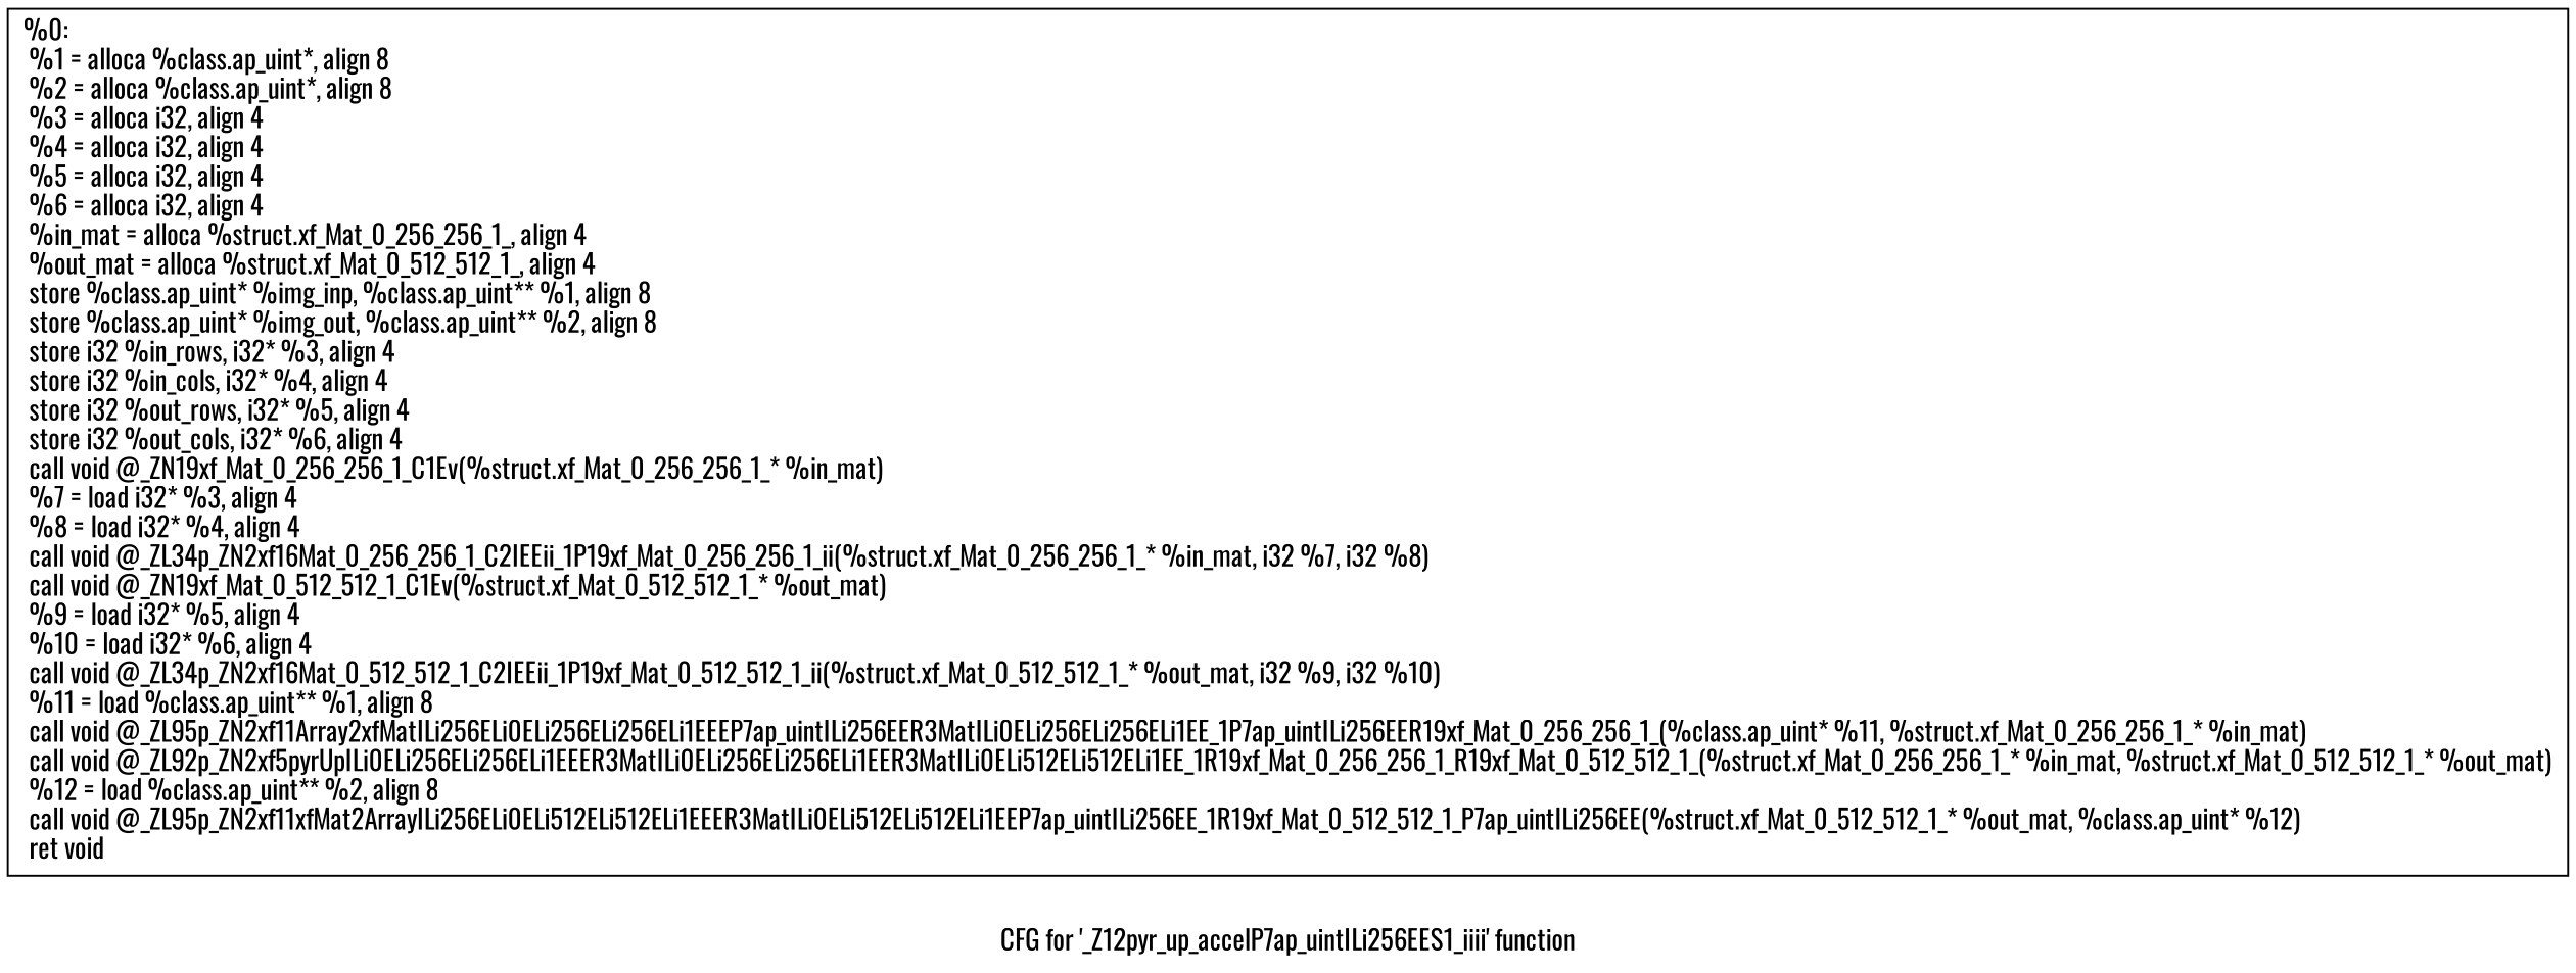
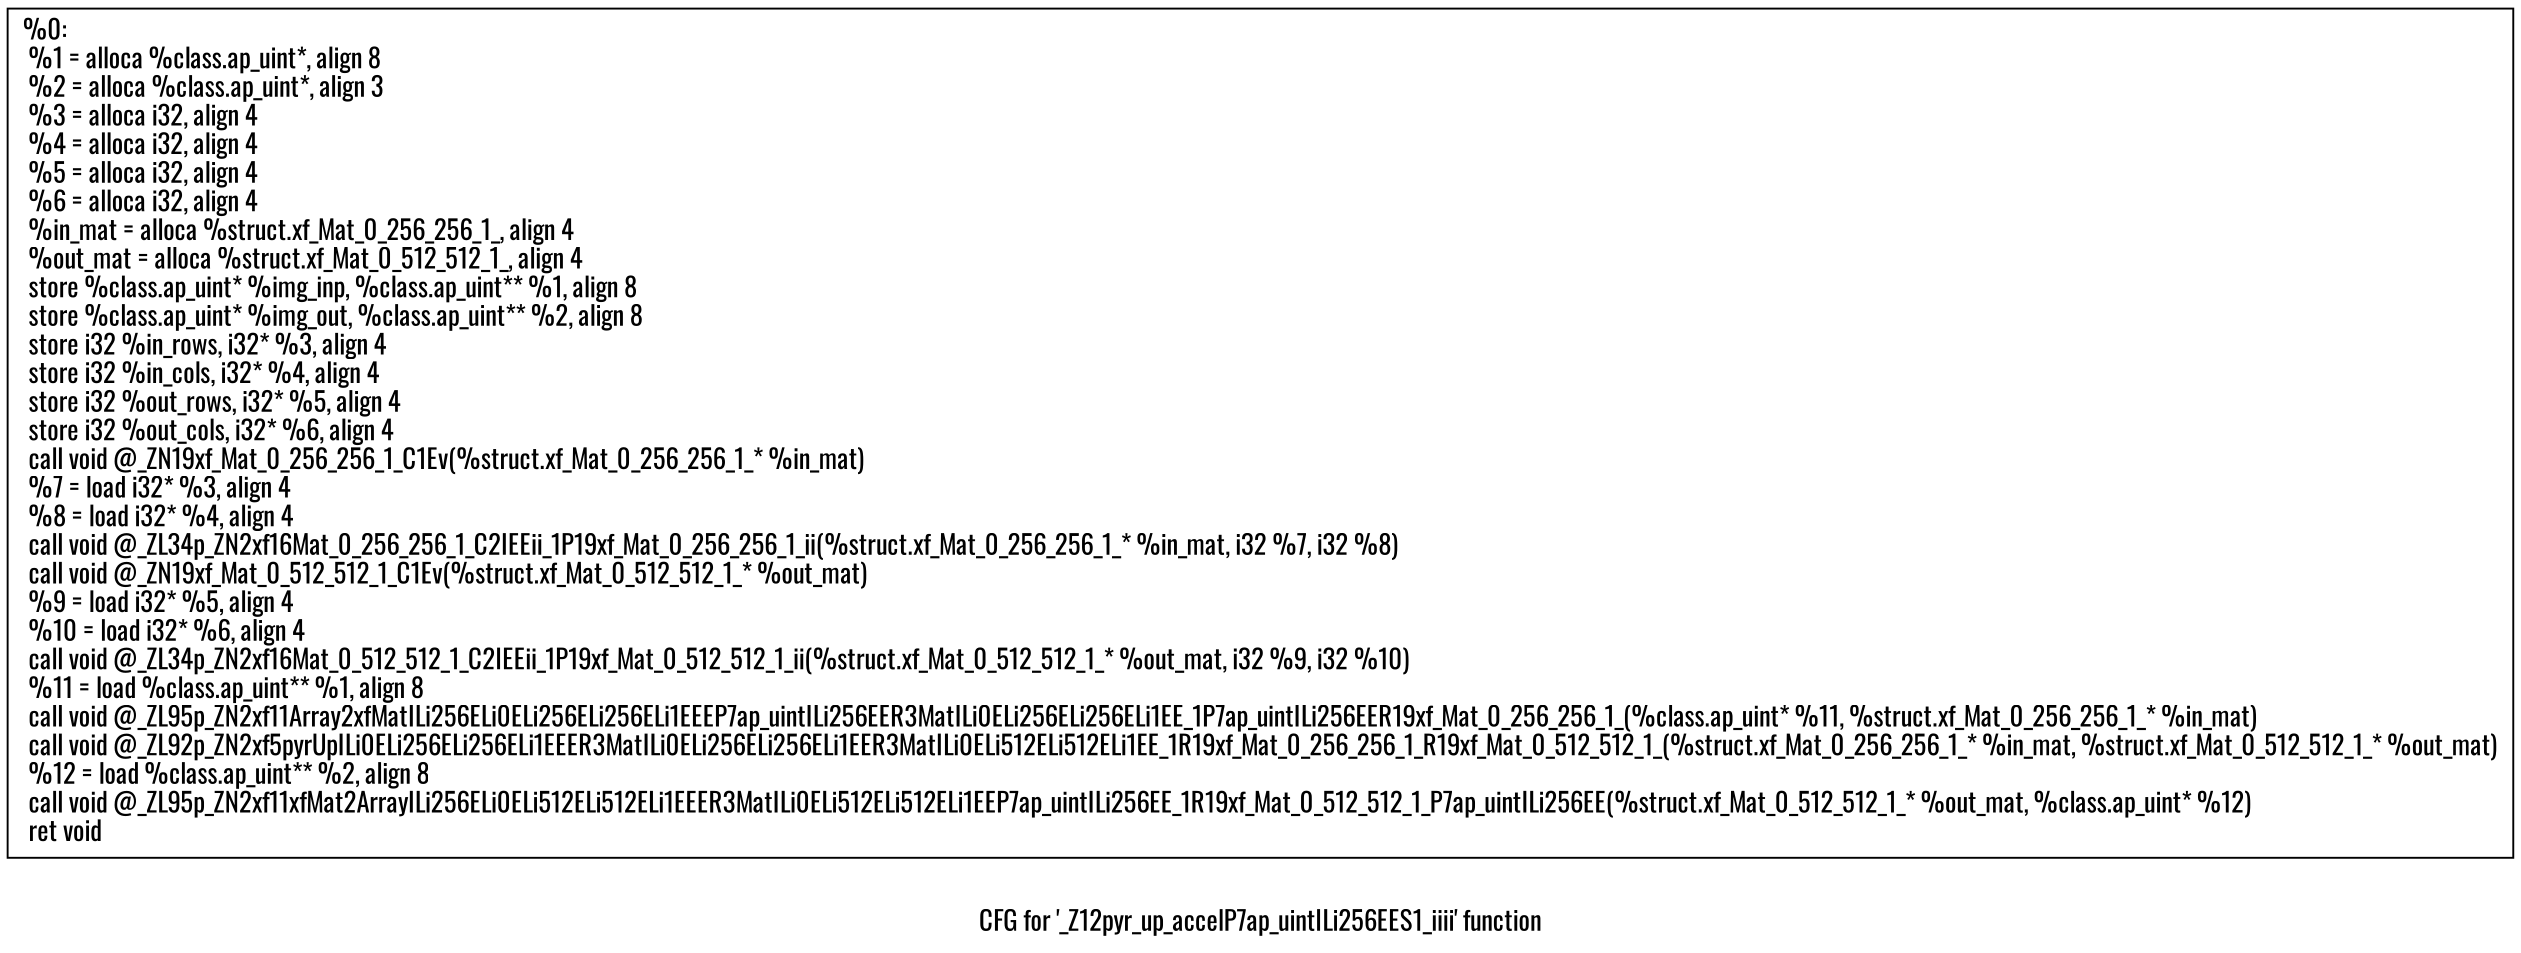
  digraph {
    label="CFG for '_Z12pyr_up_accelP7ap_uintILi256EES1_iiii' function"
    fontname=Oswald
-   n1 [label="{%0:\l  %1 = alloca %class.ap_uint*, align 8\l  %2 = alloca %class.ap_uint*, align 8\l  %3 = alloca i32, align 4\l  %4 = alloca i32, align 4\l  %5 = alloca i32, align 4\l  %6 = alloca i32, align 4\l  %in_mat = alloca %struct.xf_Mat_0_256_256_1_, align 4\l  %out_mat = alloca %struct.xf_Mat_0_512_512_1_, align 4\l  store %class.ap_uint* %img_inp, %class.ap_uint** %1, align 8\l  store %class.ap_uint* %img_out, %class.ap_uint** %2, align 8\l  store i32 %in_rows, i32* %3, align 4\l  store i32 %in_cols, i32* %4, align 4\l  store i32 %out_rows, i32* %5, align 4\l  store i32 %out_cols, i32* %6, align 4\l  call void @_ZN19xf_Mat_0_256_256_1_C1Ev(%struct.xf_Mat_0_256_256_1_* %in_mat)\l  %7 = load i32* %3, align 4\l  %8 = load i32* %4, align 4\l  call void @_ZL34p_ZN2xf16Mat_0_256_256_1_C2IEEii_1P19xf_Mat_0_256_256_1_ii(%struct.xf_Mat_0_256_256_1_* %in_mat, i32 %7, i32 %8)\l  call void @_ZN19xf_Mat_0_512_512_1_C1Ev(%struct.xf_Mat_0_512_512_1_* %out_mat)\l  %9 = load i32* %5, align 4\l  %10 = load i32* %6, align 4\l  call void @_ZL34p_ZN2xf16Mat_0_512_512_1_C2IEEii_1P19xf_Mat_0_512_512_1_ii(%struct.xf_Mat_0_512_512_1_* %out_mat, i32 %9, i32 %10)\l  %11 = load %class.ap_uint** %1, align 8\l  call void @_ZL95p_ZN2xf11Array2xfMatILi256ELi0ELi256ELi256ELi1EEEP7ap_uintILi256EER3MatILi0ELi256ELi256ELi1EE_1P7ap_uintILi256EER19xf_Mat_0_256_256_1_(%class.ap_uint* %11, %struct.xf_Mat_0_256_256_1_* %in_mat)\l  call void @_ZL92p_ZN2xf5pyrUpILi0ELi256ELi256ELi1EEER3MatILi0ELi256ELi256ELi1EER3MatILi0ELi512ELi512ELi1EE_1R19xf_Mat_0_256_256_1_R19xf_Mat_0_512_512_1_(%struct.xf_Mat_0_256_256_1_* %in_mat, %struct.xf_Mat_0_512_512_1_* %out_mat)\l  %12 = load %class.ap_uint** %2, align 8\l  call void @_ZL95p_ZN2xf11xfMat2ArrayILi256ELi0ELi512ELi512ELi1EEER3MatILi0ELi512ELi512ELi1EEP7ap_uintILi256EE_1R19xf_Mat_0_512_512_1_P7ap_uintILi256EE(%struct.xf_Mat_0_512_512_1_* %out_mat, %class.ap_uint* %12)\l  ret void\l}" shape=record fontname=Oswald]
+   n1 [label="{%0:\l  %1 = alloca %class.ap_uint*, align 8\l  %2 = alloca %class.ap_uint*, align 3\l  %3 = alloca i32, align 4\l  %4 = alloca i32, align 4\l  %5 = alloca i32, align 4\l  %6 = alloca i32, align 4\l  %in_mat = alloca %struct.xf_Mat_0_256_256_1_, align 4\l  %out_mat = alloca %struct.xf_Mat_0_512_512_1_, align 4\l  store %class.ap_uint* %img_inp, %class.ap_uint** %1, align 8\l  store %class.ap_uint* %img_out, %class.ap_uint** %2, align 8\l  store i32 %in_rows, i32* %3, align 4\l  store i32 %in_cols, i32* %4, align 4\l  store i32 %out_rows, i32* %5, align 4\l  store i32 %out_cols, i32* %6, align 4\l  call void @_ZN19xf_Mat_0_256_256_1_C1Ev(%struct.xf_Mat_0_256_256_1_* %in_mat)\l  %7 = load i32* %3, align 4\l  %8 = load i32* %4, align 4\l  call void @_ZL34p_ZN2xf16Mat_0_256_256_1_C2IEEii_1P19xf_Mat_0_256_256_1_ii(%struct.xf_Mat_0_256_256_1_* %in_mat, i32 %7, i32 %8)\l  call void @_ZN19xf_Mat_0_512_512_1_C1Ev(%struct.xf_Mat_0_512_512_1_* %out_mat)\l  %9 = load i32* %5, align 4\l  %10 = load i32* %6, align 4\l  call void @_ZL34p_ZN2xf16Mat_0_512_512_1_C2IEEii_1P19xf_Mat_0_512_512_1_ii(%struct.xf_Mat_0_512_512_1_* %out_mat, i32 %9, i32 %10)\l  %11 = load %class.ap_uint** %1, align 8\l  call void @_ZL95p_ZN2xf11Array2xfMatILi256ELi0ELi256ELi256ELi1EEEP7ap_uintILi256EER3MatILi0ELi256ELi256ELi1EE_1P7ap_uintILi256EER19xf_Mat_0_256_256_1_(%class.ap_uint* %11, %struct.xf_Mat_0_256_256_1_* %in_mat)\l  call void @_ZL92p_ZN2xf5pyrUpILi0ELi256ELi256ELi1EEER3MatILi0ELi256ELi256ELi1EER3MatILi0ELi512ELi512ELi1EE_1R19xf_Mat_0_256_256_1_R19xf_Mat_0_512_512_1_(%struct.xf_Mat_0_256_256_1_* %in_mat, %struct.xf_Mat_0_512_512_1_* %out_mat)\l  %12 = load %class.ap_uint** %2, align 8\l  call void @_ZL95p_ZN2xf11xfMat2ArrayILi256ELi0ELi512ELi512ELi1EEER3MatILi0ELi512ELi512ELi1EEP7ap_uintILi256EE_1R19xf_Mat_0_512_512_1_P7ap_uintILi256EE(%struct.xf_Mat_0_512_512_1_* %out_mat, %class.ap_uint* %12)\l  ret void\l}" shape=record fontname=Oswald]
  }
